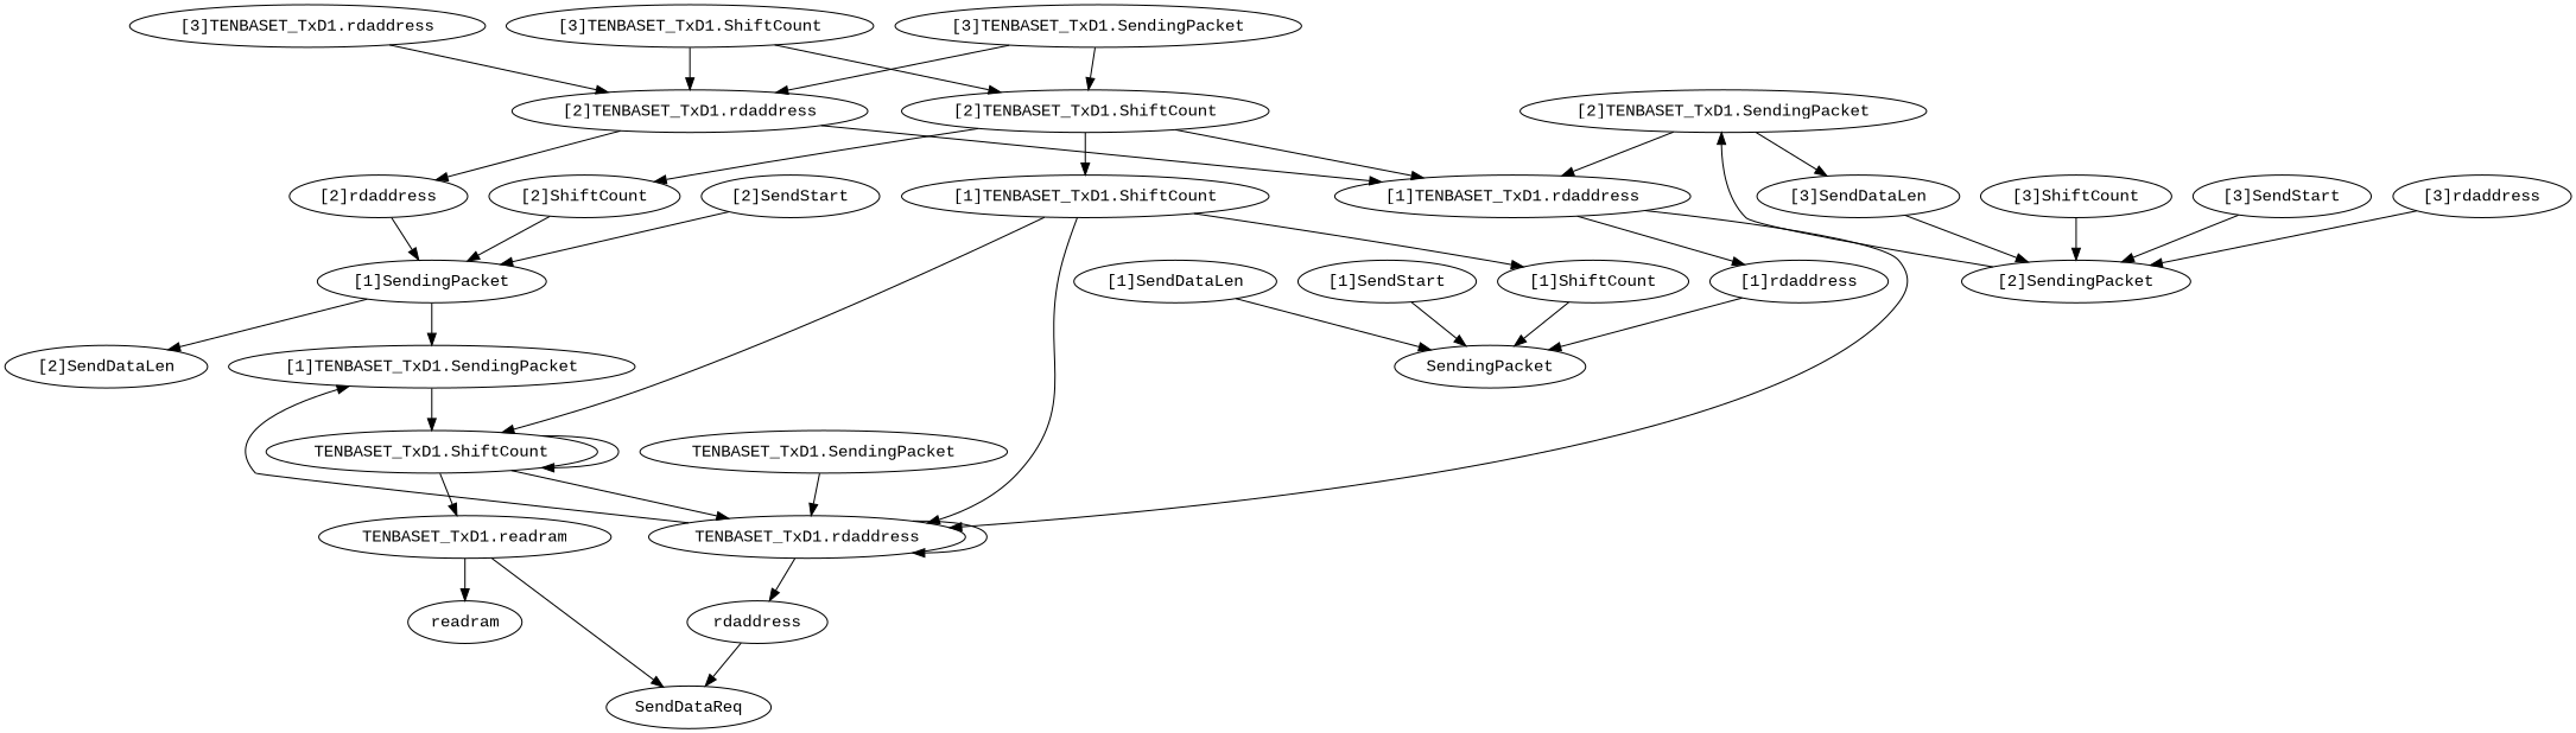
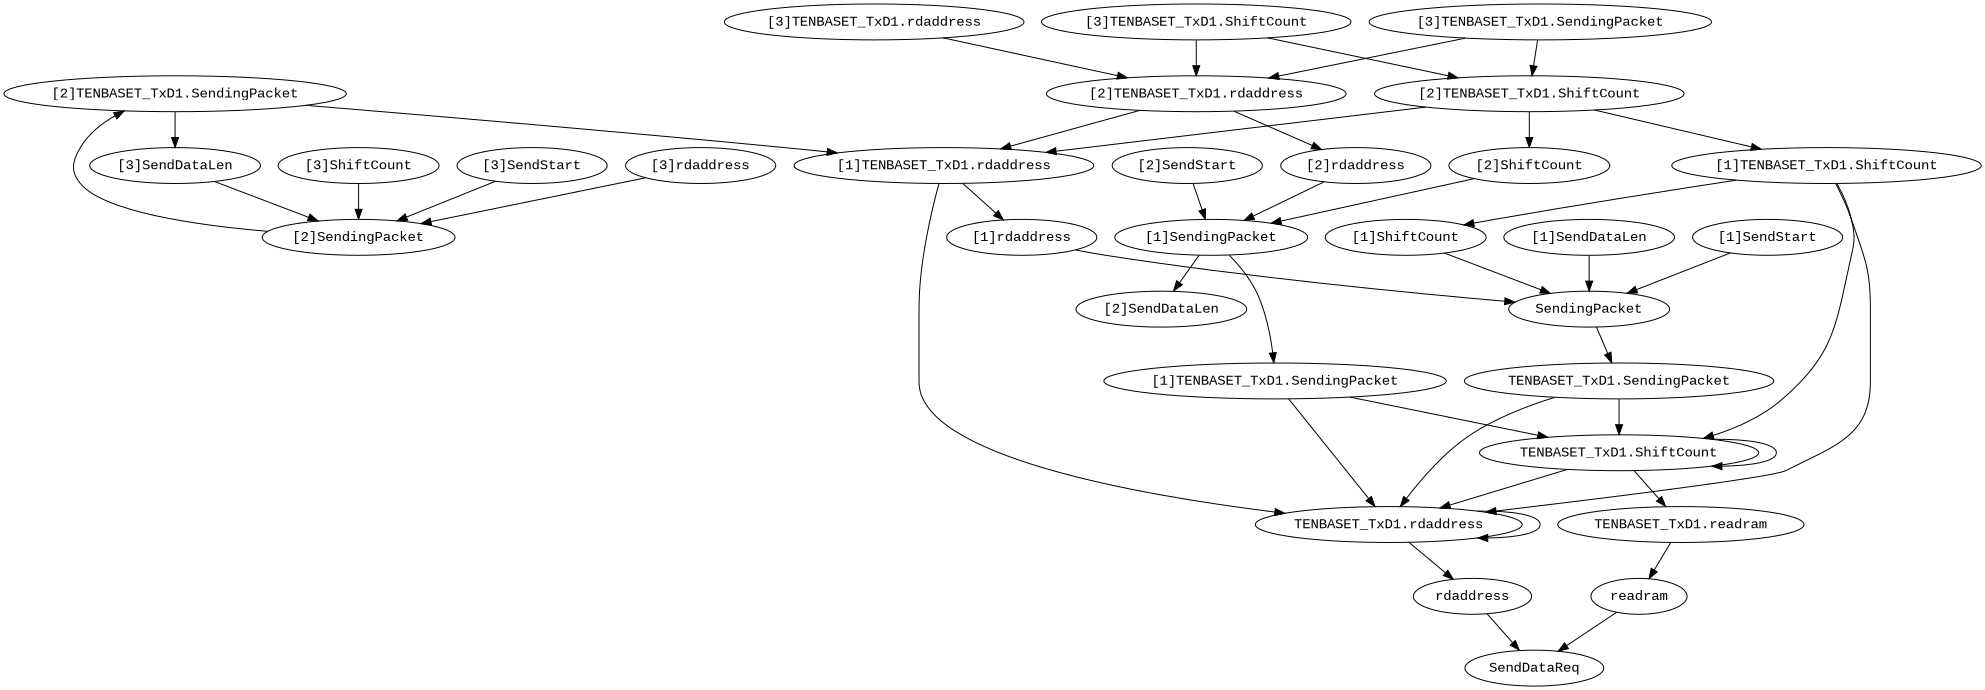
  digraph {
    fontname="Liberation Mono"
    node [complexity=12 fontname="Liberation Mono" importance=0.126207254002]
    edge [fontname="Liberation Mono"]
    "[2]SendStart" [complexity=11 importance=0.239484464979 rank=0.021771314998]
    "[1]SendingPacket" [complexity=10 importance=0.114422458182 rank=0.0114422458182]
    "[1]TENBASET_TxD1.SendingPacket" [complexity=10 importance=0.094317202431 rank=0.0094317202431]
    "[2]SendDataLen" [complexity=13 importance=0.125062006797 rank=0.009620154369]
    "TENBASET_TxD1.ShiftCount" [complexity=7 importance=0.0786513392351 rank=0.011235905605]
    "TENBASET_TxD1.rdaddress" [complexity=6 importance=0.0649083116686 rank=0.0108180519448]
    "TENBASET_TxD1.SendingPacket" [complexity=9 importance=0.0805741748644 rank=0.00895268609605]
    "TENBASET_TxD1.readram" [complexity=3 importance=0.0384102256291 rank=0.012803408543]
    rdaddress [complexity=3 importance=0.0282602615663 rank=0.00942008718878]
    readram [complexity=3 importance=0.0266254298087 rank=0.00887514326957]
    SendDataReq [complexity=0 importance=0.0130397154663 rank=0.0]
    "[2]SendingPacket" [complexity=15 importance=0.169995120713 rank=0.0113330080475]
    "[2]TENBASET_TxD1.SendingPacket" [complexity=15 importance=0.149889864962 rank=0.00999265766413]
    "[1]TENBASET_TxD1.rdaddress" [importance=0.134224001766 rank=0.0111853334805]
    "[3]SendDataLen" [complexity=18 importance=0.180634669328 rank=0.0100352594071]
    "[1]TENBASET_TxD1.ShiftCount" [rank=0.0105172711668]
    "[1]ShiftCount" [importance=0.112464226435 rank=0.00937201886962]
    "[1]rdaddress" [importance=0.115899976715 rank=0.00965833139292]
    "[3]ShiftCount" [complexity=18 importance=0.181779916533 rank=0.0100988842518]
    "[2]TENBASET_TxD1.ShiftCount" [complexity=13 importance=0.147967029333 rank=0.0113820791794]
    "[2]ShiftCount" [complexity=13 rank=0.00970825030784]
    SendingPacket [complexity=9 importance=0.100679430615 rank=0.0111866034017]
    "[3]TENBASET_TxD1.SendingPacket" [complexity=16 importance=0.163632892529 rank=0.010227055783]
    "[2]TENBASET_TxD1.rdaddress" [complexity=15 importance=0.152548026817 rank=0.0101698684545]
    "[2]rdaddress" [complexity=13 importance=0.129643004282 rank=0.00997253879089]
    "[1]SendDataLen" [importance=0.11131897923 rank=0.00927658160254]
    "[3]TENBASET_TxD1.ShiftCount" [complexity=16 importance=0.161710056899 rank=0.0101068785562]
    "[3]SendStart" [complexity=16 importance=0.350629790041 rank=0.0219143618775]
    "[3]TENBASET_TxD1.rdaddress" [complexity=18 importance=0.170872051868 rank=0.00949289177047]
    "[1]SendStart" [complexity=10 importance=0.211998409845 rank=0.0211998409845]
    "[3]rdaddress" [complexity=18 importance=0.185215666813 rank=0.0102897592674]
    "[2]SendStart" -> "[1]SendingPacket"
    "[1]SendingPacket" -> "[1]TENBASET_TxD1.SendingPacket"
    "[1]SendingPacket" -> "[2]SendDataLen"
    "[1]TENBASET_TxD1.SendingPacket" -> "TENBASET_TxD1.ShiftCount"
-   "TENBASET_TxD1.rdaddress" -> "[1]TENBASET_TxD1.SendingPacket"
+   "[1]TENBASET_TxD1.SendingPacket" -> "TENBASET_TxD1.rdaddress"
    "TENBASET_TxD1.ShiftCount" -> "TENBASET_TxD1.ShiftCount"
    "TENBASET_TxD1.ShiftCount" -> "TENBASET_TxD1.rdaddress"
    "TENBASET_TxD1.ShiftCount" -> "TENBASET_TxD1.readram"
    "TENBASET_TxD1.rdaddress" -> "TENBASET_TxD1.rdaddress"
    "TENBASET_TxD1.rdaddress" -> rdaddress
+   "TENBASET_TxD1.SendingPacket" -> "TENBASET_TxD1.ShiftCount"
    "TENBASET_TxD1.SendingPacket" -> "TENBASET_TxD1.rdaddress"
    "TENBASET_TxD1.readram" -> readram
    rdaddress -> SendDataReq
-   "TENBASET_TxD1.readram" -> SendDataReq
+   readram -> SendDataReq
    "[2]SendingPacket" -> "[2]TENBASET_TxD1.SendingPacket"
    "[2]TENBASET_TxD1.SendingPacket" -> "[1]TENBASET_TxD1.rdaddress"
    "[2]TENBASET_TxD1.SendingPacket" -> "[3]SendDataLen"
    "[1]TENBASET_TxD1.rdaddress" -> "TENBASET_TxD1.rdaddress"
    "[1]TENBASET_TxD1.rdaddress" -> "[1]rdaddress"
    "[3]SendDataLen" -> "[2]SendingPacket"
    "[1]TENBASET_TxD1.ShiftCount" -> "TENBASET_TxD1.ShiftCount"
    "[1]TENBASET_TxD1.ShiftCount" -> "TENBASET_TxD1.rdaddress"
    "[1]TENBASET_TxD1.ShiftCount" -> "[1]ShiftCount"
    "[1]ShiftCount" -> SendingPacket
    "[1]rdaddress" -> SendingPacket
    "[3]ShiftCount" -> "[2]SendingPacket"
    "[2]TENBASET_TxD1.ShiftCount" -> "[1]TENBASET_TxD1.rdaddress"
    "[2]TENBASET_TxD1.ShiftCount" -> "[1]TENBASET_TxD1.ShiftCount"
    "[2]TENBASET_TxD1.ShiftCount" -> "[2]ShiftCount"
    "[2]ShiftCount" -> "[1]SendingPacket"
+   SendingPacket -> "TENBASET_TxD1.SendingPacket"
    "[3]TENBASET_TxD1.SendingPacket" -> "[2]TENBASET_TxD1.ShiftCount"
    "[3]TENBASET_TxD1.SendingPacket" -> "[2]TENBASET_TxD1.rdaddress"
    "[2]TENBASET_TxD1.rdaddress" -> "[1]TENBASET_TxD1.rdaddress"
    "[2]TENBASET_TxD1.rdaddress" -> "[2]rdaddress"
    "[2]rdaddress" -> "[1]SendingPacket"
    "[1]SendDataLen" -> SendingPacket
    "[3]TENBASET_TxD1.ShiftCount" -> "[2]TENBASET_TxD1.ShiftCount"
    "[3]TENBASET_TxD1.ShiftCount" -> "[2]TENBASET_TxD1.rdaddress"
    "[3]SendStart" -> "[2]SendingPacket"
    "[3]TENBASET_TxD1.rdaddress" -> "[2]TENBASET_TxD1.rdaddress"
    "[1]SendStart" -> SendingPacket
    "[3]rdaddress" -> "[2]SendingPacket"
  }
